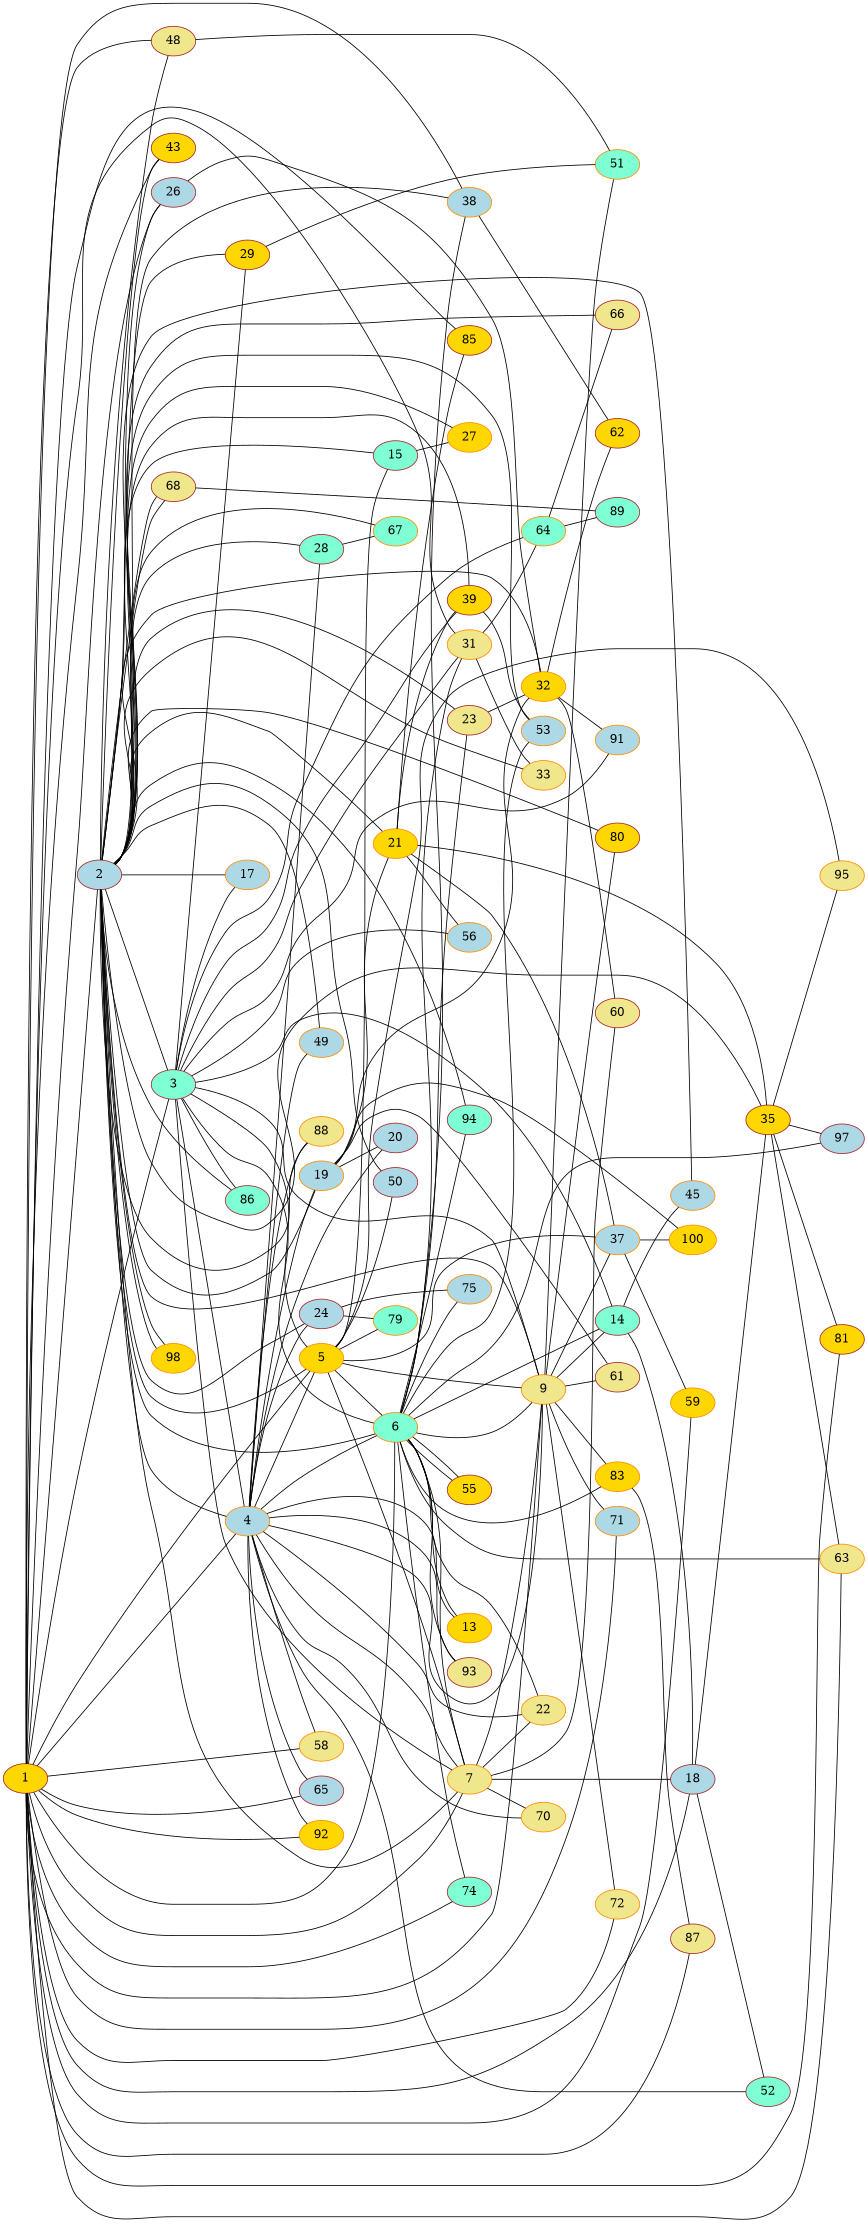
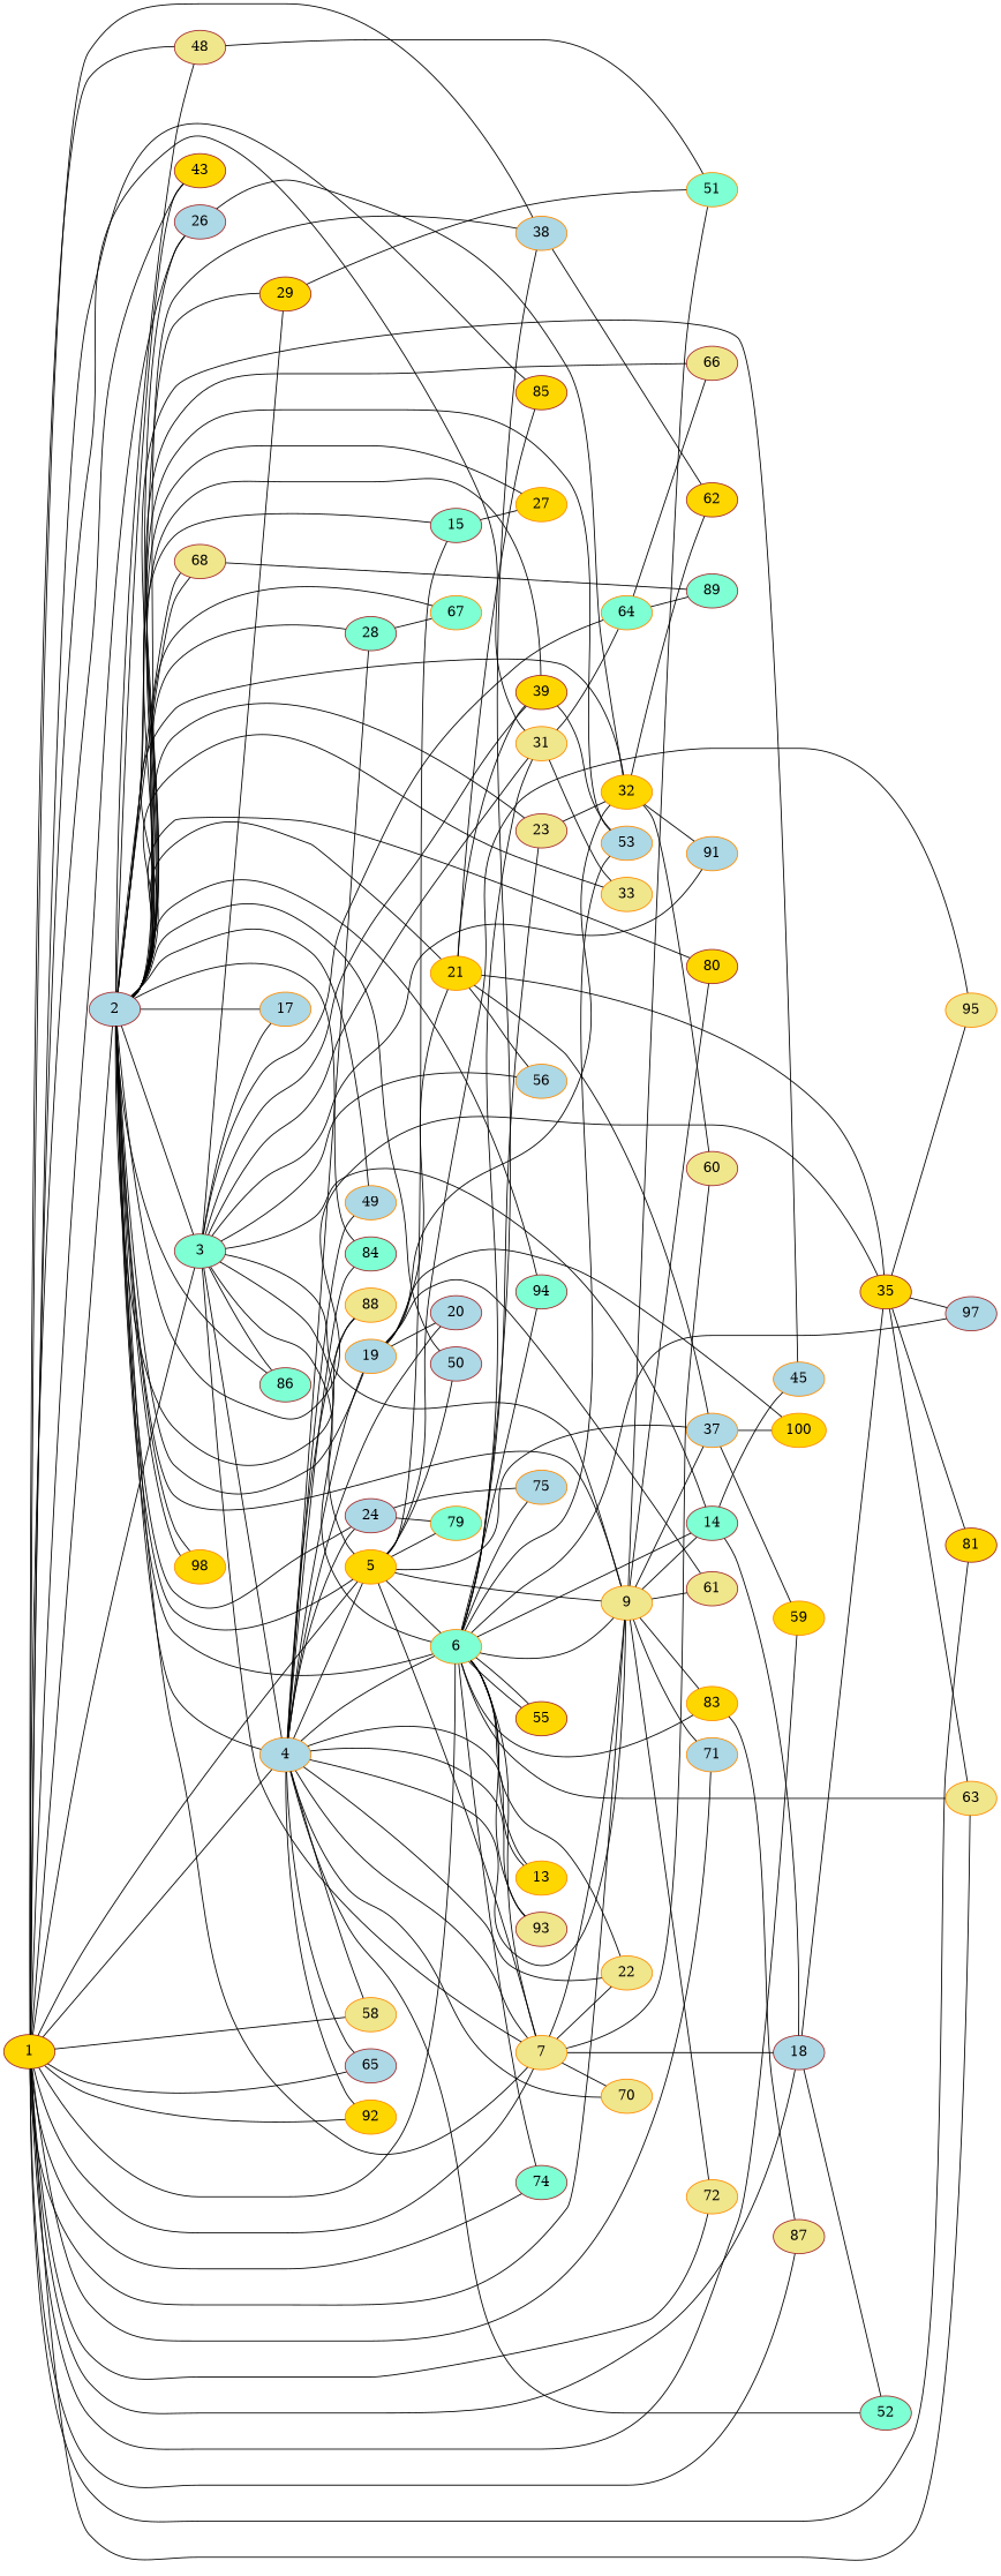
  graph {
    rankdir=LR
    node [color=darkorange fillcolor=gold style=filled]
    1 [color=brown super="+8"]
    2 [color=brown fillcolor=lightblue super="+10"]
    3 [color=brown fillcolor=aquamarine super="+11"]
    4 [fillcolor=lightblue super="+12"]
    5 [super="+30"]
    6 [fillcolor=aquamarine super="+44"]
    7 [fillcolor=khaki super="+77"]
    9 [fillcolor=khaki super="+36"]
    18 [color=brown fillcolor=lightblue super="+40"]
    26 [color=brown fillcolor=lightblue]
    31 [fillcolor=khaki super="+99"]
    38 [fillcolor=lightblue super="+41"]
    43 [color=brown]
    48 [color=brown fillcolor=khaki super="+76"]
    58 [fillcolor=khaki]
    59
    63 [fillcolor=khaki super="+78"]
    65 [color=brown fillcolor=lightblue]
    71 [fillcolor=lightblue]
    72 [fillcolor=khaki]
    74 [color=brown fillcolor=aquamarine]
    81 [color=brown]
    85 [color=brown]
    87 [color=brown fillcolor=khaki]
    92
    15 [color=brown fillcolor=aquamarine]
    17 [fillcolor=lightblue]
    19 [fillcolor=lightblue super="+34"]
    21 [super="+25"]
    23 [color=brown fillcolor=khaki super="+46"]
    24 [color=brown fillcolor=lightblue]
    27
    28 [color=brown fillcolor=aquamarine]
    29 [color=brown]
    32 [super="+47"]
    33 [fillcolor=khaki]
    35 [color=brown super="+96"]
    39 [color=brown super="+57"]
    45 [fillcolor=lightblue]
    49 [fillcolor=lightblue]
    50 [color=brown fillcolor=lightblue]
    53 [fillcolor=lightblue super="+54"]
    66 [color=brown fillcolor=khaki]
    67 [fillcolor=aquamarine]
    68 [color=brown fillcolor=khaki]
    80 [color=brown]
+   84 [color=brown fillcolor=aquamarine]
    86 [color=brown fillcolor=aquamarine]
    88 [fillcolor=khaki]
    94 [color=brown fillcolor=aquamarine]
    98
    14 [color=brown fillcolor=aquamarine super="+16"]
    56 [fillcolor=lightblue]
    64 [fillcolor=aquamarine]
    91 [fillcolor=lightblue]
    13
    20 [color=brown fillcolor=lightblue super="+90"]
    22 [fillcolor=khaki super="+69"]
    52 [color=brown fillcolor=aquamarine super="+73"]
    70 [fillcolor=khaki]
    93 [color=brown fillcolor=khaki]
    37 [fillcolor=lightblue super="+42"]
    79 [fillcolor=aquamarine]
    95 [fillcolor=khaki]
    55 [color=brown]
    75 [fillcolor=lightblue]
    83
    97 [color=brown fillcolor=lightblue]
    60 [color=brown fillcolor=khaki]
    51 [fillcolor=aquamarine super="+82"]
    61 [color=brown fillcolor=khaki]
    62 [color=brown]
    100
    89 [color=brown fillcolor=aquamarine]
    1 -- 2 [weight=4]
    1 -- 3 [weight=3]
    1 -- 4 [weight=2]
    1 -- 5 [weight=2]
    1 -- 6 [weight=2]
    1 -- 7 [weight=2]
    1 -- 9 [weight=2]
    1 -- 18
    1 -- 26
    1 -- 31
    1 -- 38
    1 -- 43
    1 -- 48
    1 -- 58
    1 -- 59
    1 -- 63
    1 -- 65
    1 -- 71
    1 -- 72
    1 -- 74
    1 -- 81
    1 -- 85
    1 -- 87
    1 -- 92
    2 -- 3 [weight=2]
    2 -- 4 [weight=2]
    2 -- 5 [weight=2]
    2 -- 6 [weight=2]
    2 -- 7 [weight=2]
    2 -- 9 [weight=3]
    2 -- 26
    2 -- 38
    2 -- 43
    2 -- 48
    2 -- 15
    2 -- 17
    2 -- 19 [weight=2]
    2 -- 21 [weight=2]
    2 -- 23
    2 -- 24
    2 -- 27
    2 -- 28
    2 -- 29
    2 -- 32
    2 -- 33
    2 -- 35
    2 -- 39
    2 -- 45
    2 -- 49
    2 -- 50
    2 -- 53
    2 -- 66
    2 -- 67
    2 -- 68
    2 -- 68
    2 -- 80
+   2 -- 84
    2 -- 86
    2 -- 88
    2 -- 94
    2 -- 98
    2 -- 98
    3 -- 4
    3 -- 5
    3 -- 6 [weight=2]
    3 -- 7
    3 -- 9
    3 -- 31
    3 -- 17
    3 -- 29
    3 -- 39
    3 -- 86
    3 -- 14
    3 -- 56
    3 -- 64
    3 -- 91
    4 -- 5 [weight=2]
    4 -- 6
    4 -- 7 [weight=2]
    4 -- 9
    4 -- 58
    4 -- 65
    4 -- 92
    4 -- 19
    4 -- 24
    4 -- 28
    4 -- 49
+   4 -- 84
    4 -- 88
    4 -- 13
    4 -- 20 [weight=2]
    4 -- 22
    4 -- 52 [weight=2]
    4 -- 70
    4 -- 93
    5 -- 6
    5 -- 7
    5 -- 9
    5 -- 15
    5 -- 50
    5 -- 37
    5 -- 79
    5 -- 95
    6 -- 7
    6 -- 9
    6 -- 31
    6 -- 38
    6 -- 63
    6 -- 74
    6 -- 23
    6 -- 53
    6 -- 94
    6 -- 14
    6 -- 13
    6 -- 22
    6 -- 93
    6 -- 55
    6 -- 55
    6 -- 75
    6 -- 83
    6 -- 97
    7 -- 9
    7 -- 18 [weight=2]
    7 -- 22
    7 -- 70
    7 -- 60
    9 -- 71
    9 -- 72
    9 -- 80
    9 -- 14
    9 -- 37
    9 -- 83
    9 -- 51
    9 -- 61
    18 -- 35
    18 -- 52
    26 -- 32
    31 -- 33
    31 -- 64
    38 -- 62
    48 -- 51
    15 -- 27
    19 -- 21
    19 -- 32
    19 -- 20
    19 -- 61
    19 -- 100
    21 -- 85
    21 -- 35
    21 -- 39
    21 -- 56
    21 -- 37
    23 -- 32
    24 -- 79
    24 -- 75
    28 -- 67
    29 -- 51
    32 -- 91
    32 -- 60
    32 -- 62
    35 -- 63
    35 -- 81
    35 -- 95
    35 -- 97
    39 -- 53
    68 -- 89
    14 -- 18
    14 -- 45
    64 -- 66
    64 -- 89
    37 -- 59
    37 -- 100
    83 -- 87
  }
